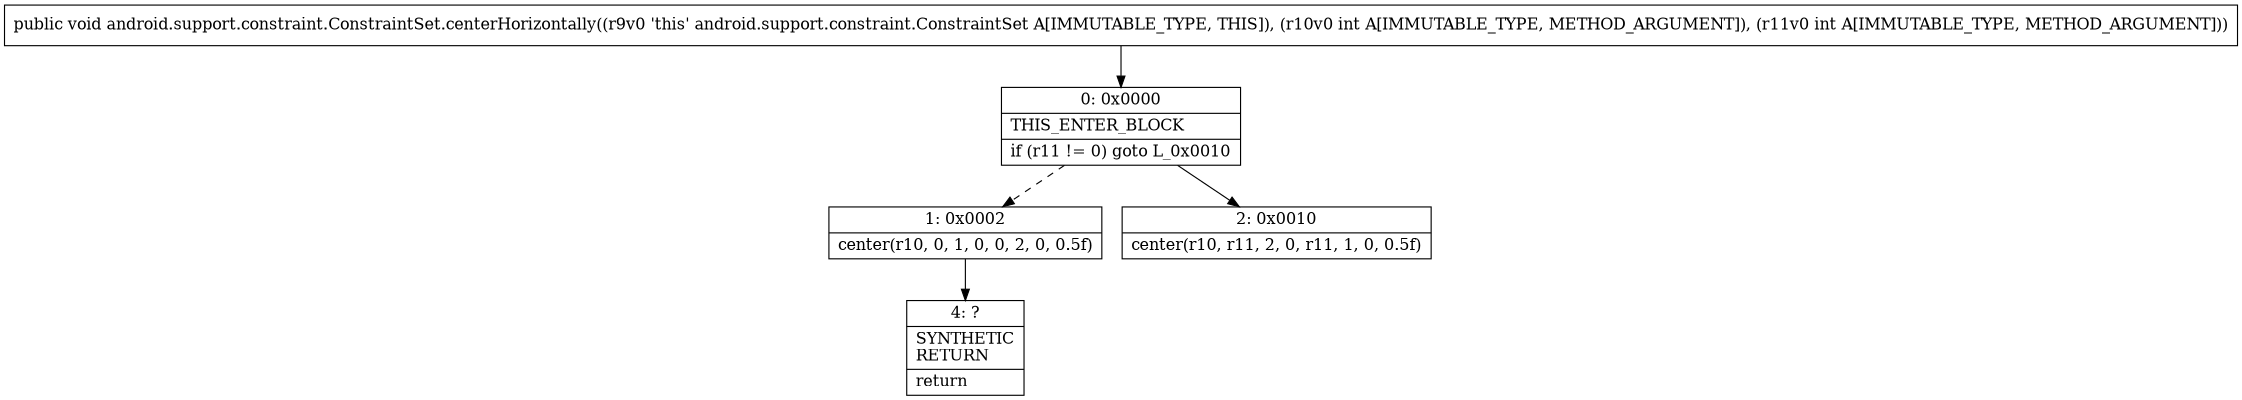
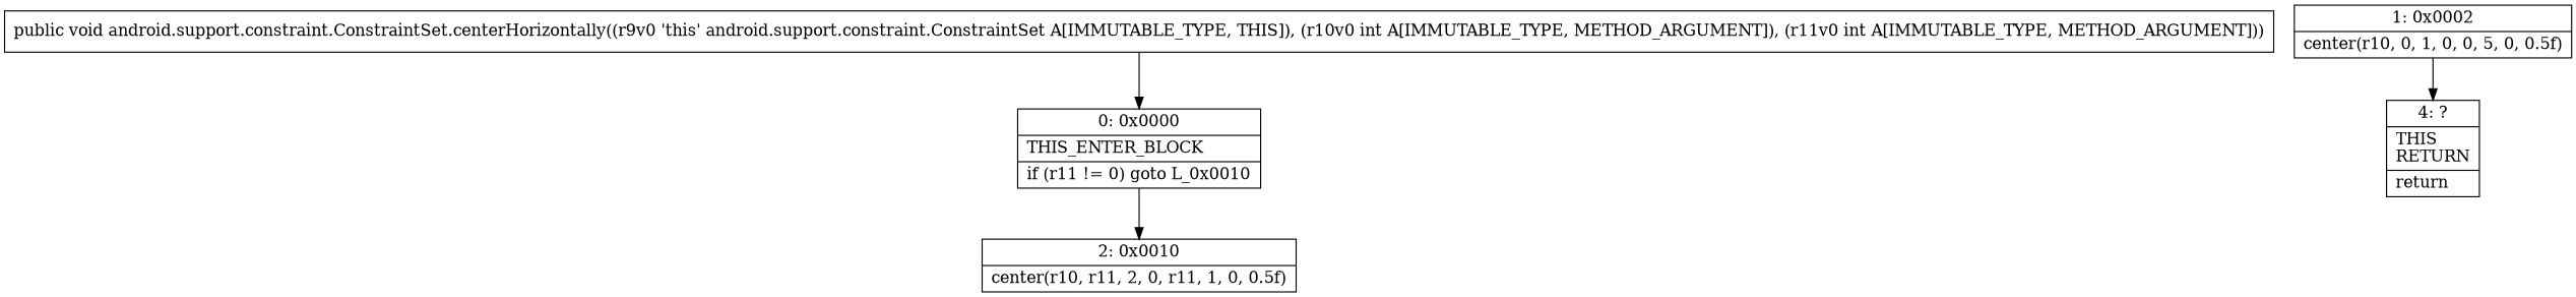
  digraph {
    node [shape=record]
    n1 [label="{0\:\ 0x0000|THIS_ENTER_BLOCK\l|if (r11 != 0) goto L_0x0010\l}"]
-   n2 [label="{1\:\ 0x0002|center(r10, 0, 1, 0, 0, 2, 0, 0.5f)\l}"]
+   n2 [label="{1\:\ 0x0002|center(r10, 0, 1, 0, 0, 5, 0, 0.5f)\l}"]
    n3 [label="{2\:\ 0x0010|center(r10, r11, 2, 0, r11, 1, 0, 0.5f)\l}"]
-   n4 [label="{4\:\ ?|SYNTHETIC\lRETURN\l|return\l}"]
+   n4 [label="{4\:\ ?|THIS\lRETURN\l|return\l}"]
    n5 [label="{public void android.support.constraint.ConstraintSet.centerHorizontally((r9v0 'this' android.support.constraint.ConstraintSet A[IMMUTABLE_TYPE, THIS]), (r10v0 int A[IMMUTABLE_TYPE, METHOD_ARGUMENT]), (r11v0 int A[IMMUTABLE_TYPE, METHOD_ARGUMENT])) }"]
-   n1 -> n2 [style=dashed]
    n1 -> n3
    n2 -> n4
    n5 -> n1
  }
